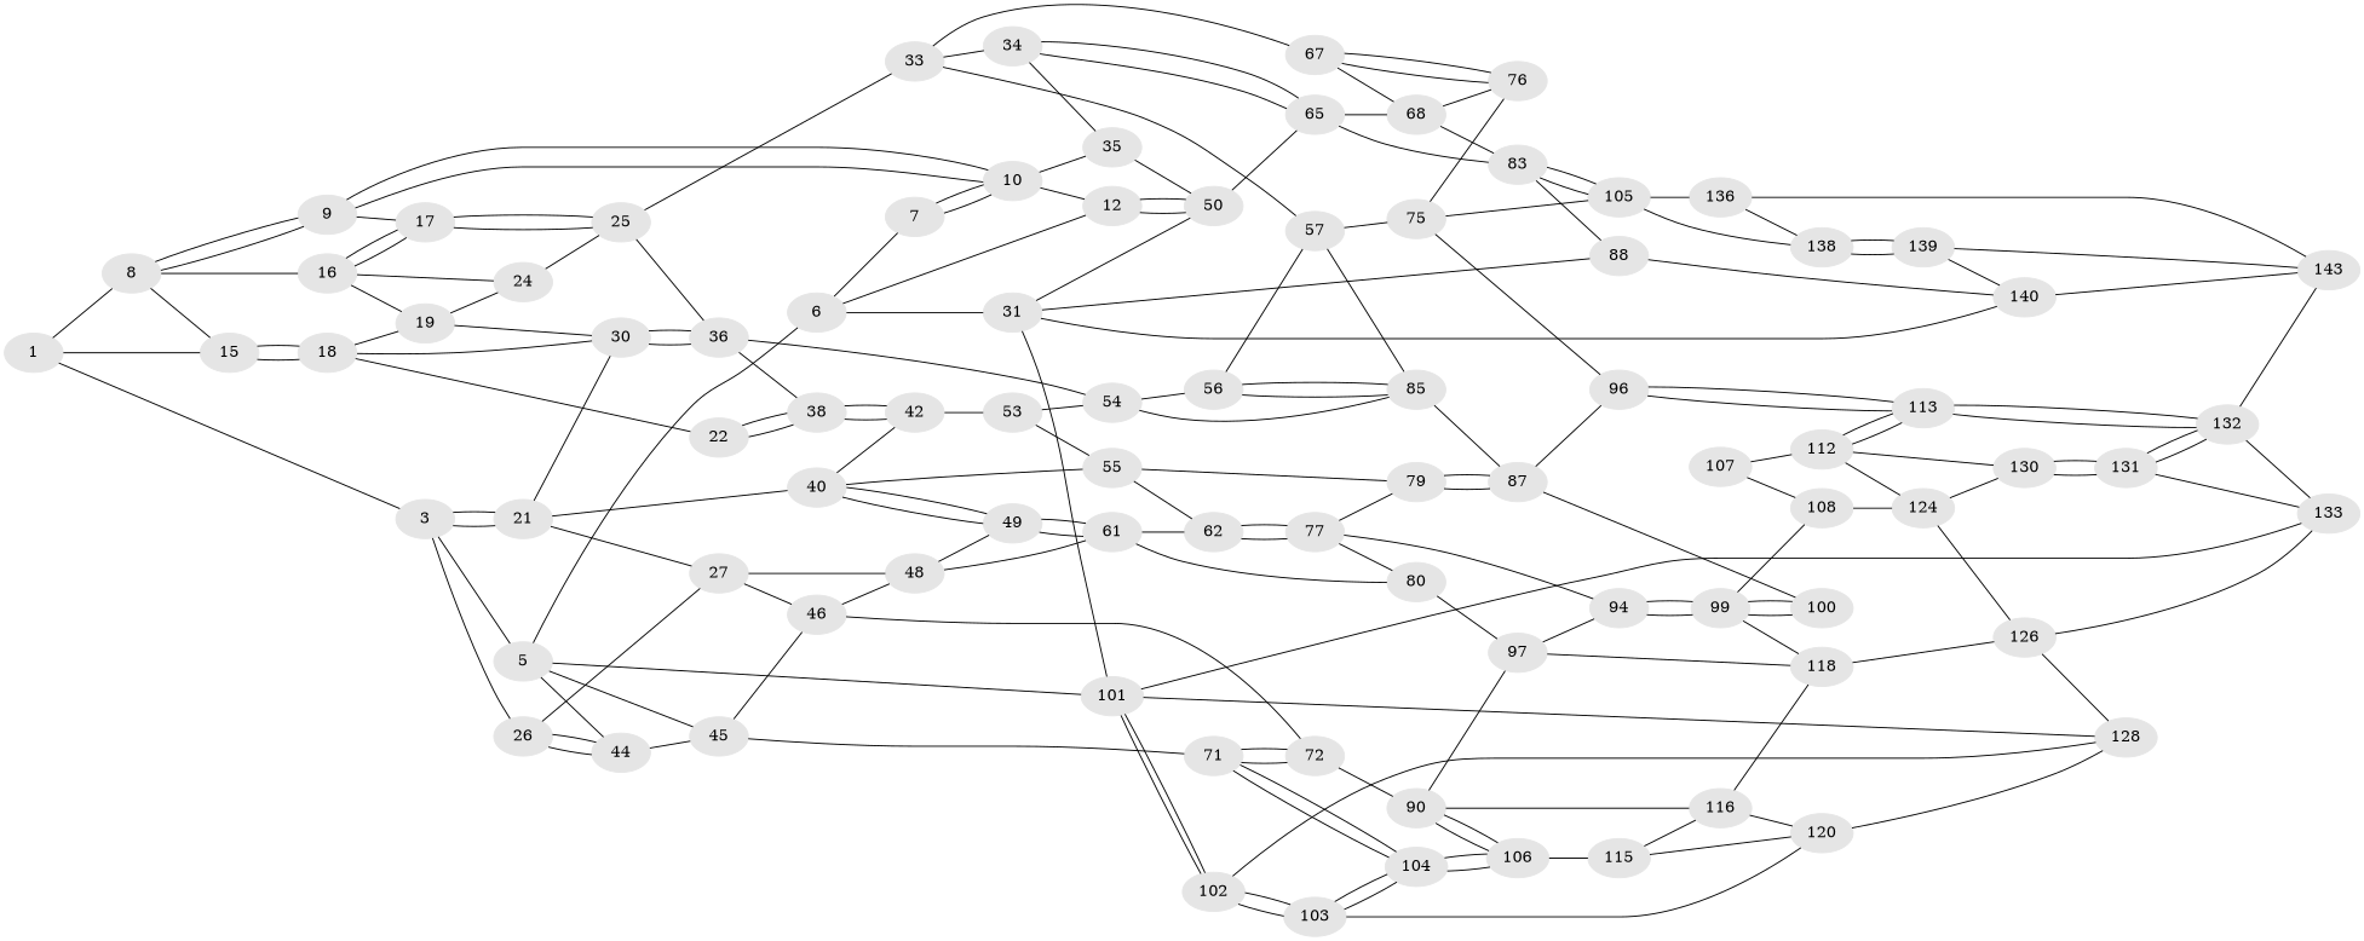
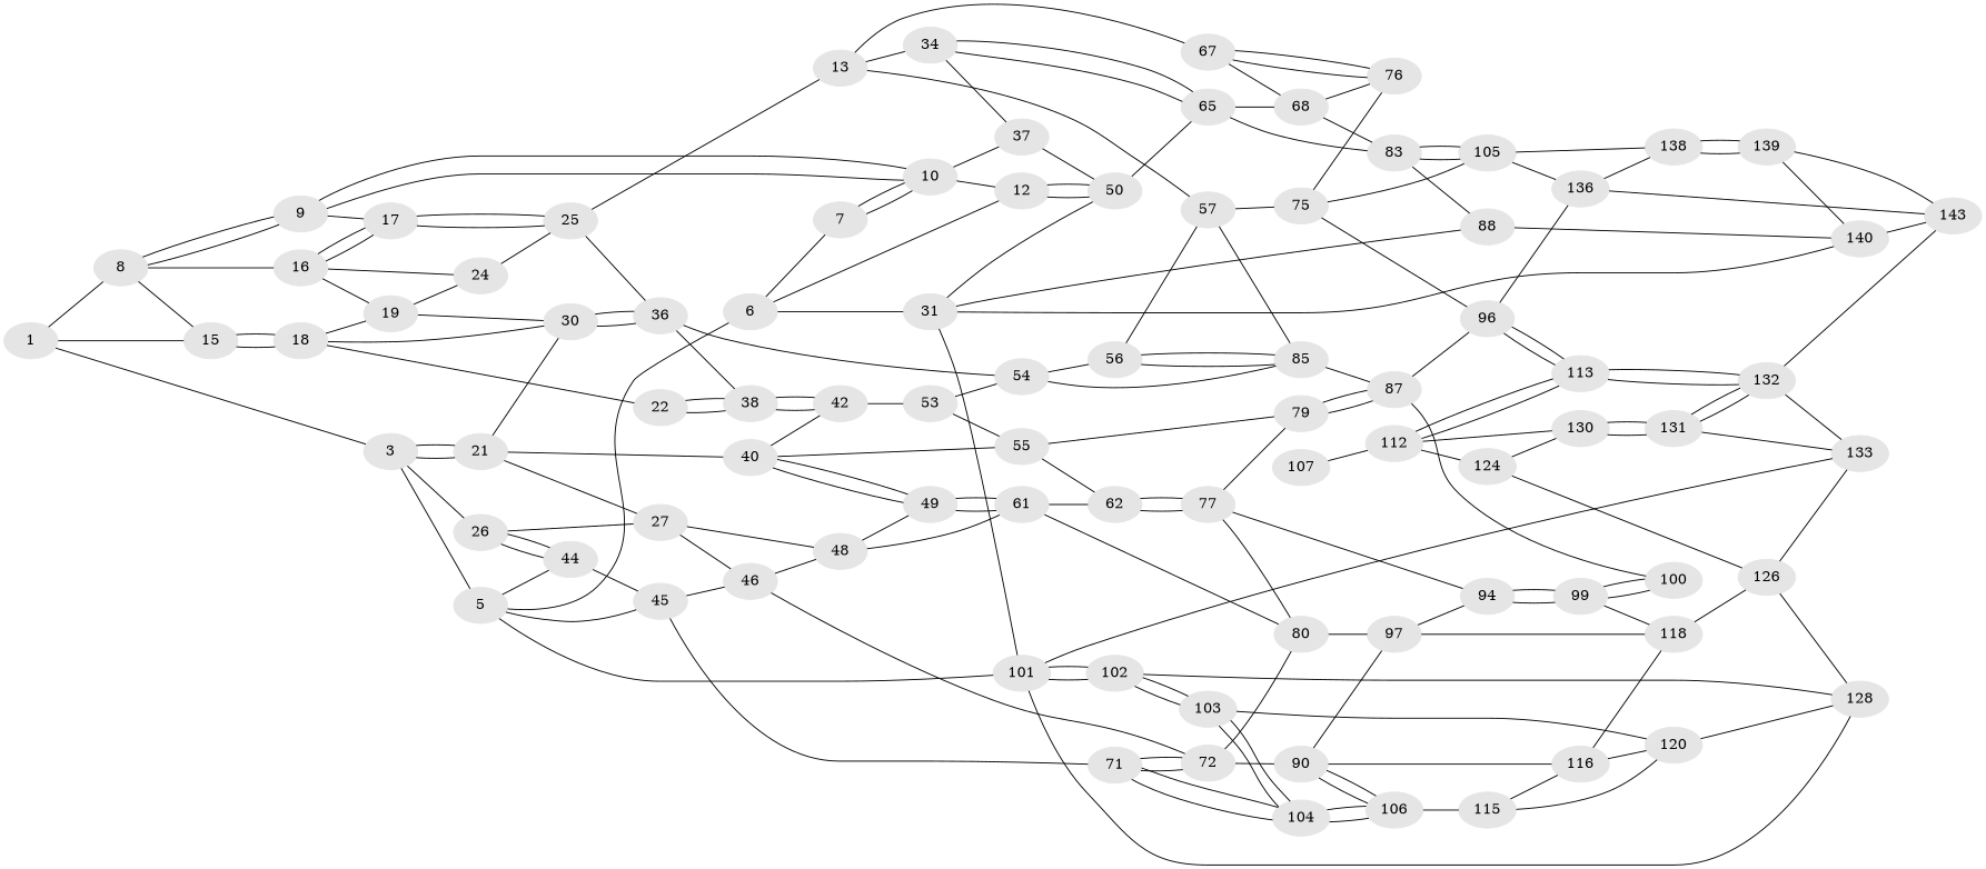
  graph {
    rankdir=LR
    node [color=gray90 style=filled]
    1 [super="+2"]
    3 [super="+4"]
    8 [super="+14"]
    15
    5 [super="+43"]
    21 [super="+28"]
    26
    9
    16 [super="+20"]
    18 [super="+23"]
    6 [super="+13"]
    44
    45 [super="+70"]
    101 [super="+146"]
    30
    27 [super="+47"]
    40 [super="+41"]
    7
    12
    31 [super="+89"]
    46 [super="+69"]
    71
    102 [super="+134"]
    128 [super="+135"]
    133 [super="+147"]
    10 [super="+11"]
    50 [super="+51"]
    88
    140 [super="+145"]
-   35
+   35 [label=37]
    17
    19 [super="+29"]
    24
    25 [super="+32"]
    65 [super="+66"]
    22
-   33 [super="+58"]
+   33 [super="+58" label=13]
    36 [super="+37"]
    38 [super="+39"]
    48 [super="+63"]
    42 [super="+52"]
    49
    n43 [label=55 super="+60"]
    34
    57 [super="+74"]
    67
    54 [super="+55"]
    72 [super="+73"]
    61 [super="+64"]
    143 [super="+144"]
    85 [super="+86"]
    75 [super="+98"]
    68 [super="+82"]
    76
    83 [super="+84"]
    56
    53
    62
    79
    104
    80 [super="+81"]
    90 [super="+91"]
    87 [super="+95"]
    96 [super="+97"]
    105 [super="+137"]
    77 [super="+78"]
    n67 [label=97 super="+93"]
    94
    106 [super="+114"]
    116 [super="+117"]
    113
    136 [super="+141"]
    138
    99 [super="+110"]
    100
    118 [super="+122"]
    115 [super="+119"]
    120 [super="+121"]
    126 [super="+129"]
-   108 [super="+109"]
    132 [super="+142"]
    124 [super="+127"]
    103 [super="+123"]
    139
    107 [super="+111"]
    112 [super="+125"]
    130
    131
    1 -- 3
    1 -- 8
    1 -- 15
    3 -- 5
    3 -- 21
    3 -- 21
    3 -- 26
    8 -- 15
    8 -- 9
    8 -- 9
    8 -- 16
    15 -- 18
    15 -- 18
    5 -- 6
    5 -- 44
    5 -- 45
    5 -- 101
    21 -- 30
    21 -- 27
    21 -- 40
    26 -- 44
    26 -- 44
    26 -- 27
    9 -- 10
    9 -- 10
    9 -- 17
    16 -- 17
    16 -- 17
    16 -- 19
    16 -- 24
    18 -- 30
    18 -- 19
    18 -- 22
    6 -- 7
    6 -- 12
    6 -- 31 [weight=2]
    44 -- 45
    45 -- 46
    45 -- 71
    101 -- 102
    101 -- 102
    101 -- 128
    101 -- 133
    30 -- 36
    30 -- 36
    27 -- 46
    27 -- 48
    40 -- 42
    40 -- 49
    40 -- 49
    40 -- n43
    7 -- 10
    7 -- 10
    12 -- 50
    12 -- 50
    31 -- 101
    31 -- 50
    31 -- 88
    31 -- 140
    46 -- 48
    46 -- 72
    71 -- 72
    71 -- 72
    71 -- 104
    71 -- 104
    102 -- 128
    102 -- 103 [weight=2]
    102 -- 103
    10 -- 12
    10 -- 35
    50 -- 65
    88 -- 140
    140 -- 143
    35 -- 50
    17 -- 25
    17 -- 25
    19 -- 30
    19 -- 24
    24 -- 25
    25 -- 33
    25 -- 36
    65 -- 68
    65 -- 83
    22 -- 38
    22 -- 38
    33 -- 34
    33 -- 57
    33 -- 67
    36 -- 38
    36 -- 54
    38 -- 42 [weight=2]
    38 -- 42
    48 -- 49
    48 -- 61
    42 -- 53
    49 -- 61
    49 -- 61
    n43 -- 62
    n43 -- 79
    34 -- 35
    34 -- 65
    34 -- 65
    57 -- 85
    57 -- 75
    67 -- 68
    67 -- 76
    67 -- 76
    54 -- 85
    54 -- 56
+   72 -- 80
    72 -- 90
    61 -- 62
    61 -- 80
    85 -- 87
    75 -- 76
    75 -- 96
    75 -- 105
    68 -- 76
    68 -- 83
    83 -- 88
    83 -- 105
    83 -- 105
    56 -- 57
    56 -- 85
    56 -- 85
    53 -- n43
    53 -- 54
    62 -- 77
    62 -- 77
    79 -- 87
    79 -- 87
    104 -- 106
    104 -- 106
    80 -- n67
    90 -- n67
    90 -- 106
    90 -- 106
    90 -- 116
    87 -- 96
    87 -- 100
    96 -- 113
    96 -- 113
+   96 -- 136
    105 -- 136
    105 -- 138
    77 -- 79
    77 -- 80
    77 -- 94
    n67 -- 94
    n67 -- 118
    94 -- 99
    94 -- 99
    106 -- 115 [weight=2]
    116 -- 118
    116 -- 120
    113 -- 132
    113 -- 132
    136 -- 143
    136 -- 138
    138 -- 139
    138 -- 139
    99 -- 100
    99 -- 100
    99 -- 118
-   99 -- 108
    118 -- 126
    115 -- 116
    115 -- 120
    120 -- 128
    126 -- 128
    126 -- 133
-   108 -- 124
    132 -- 133
    132 -- 143
    124 -- 126
    124 -- 130
    103 -- 104
    103 -- 104
    103 -- 120
    139 -- 140
    139 -- 143
-   107 -- 108 [weight=2]
    107 -- 112
    112 -- 113
    112 -- 113
    112 -- 124
    112 -- 130
    130 -- 131
    130 -- 131
    131 -- 133
    131 -- 132
    131 -- 132
  }
